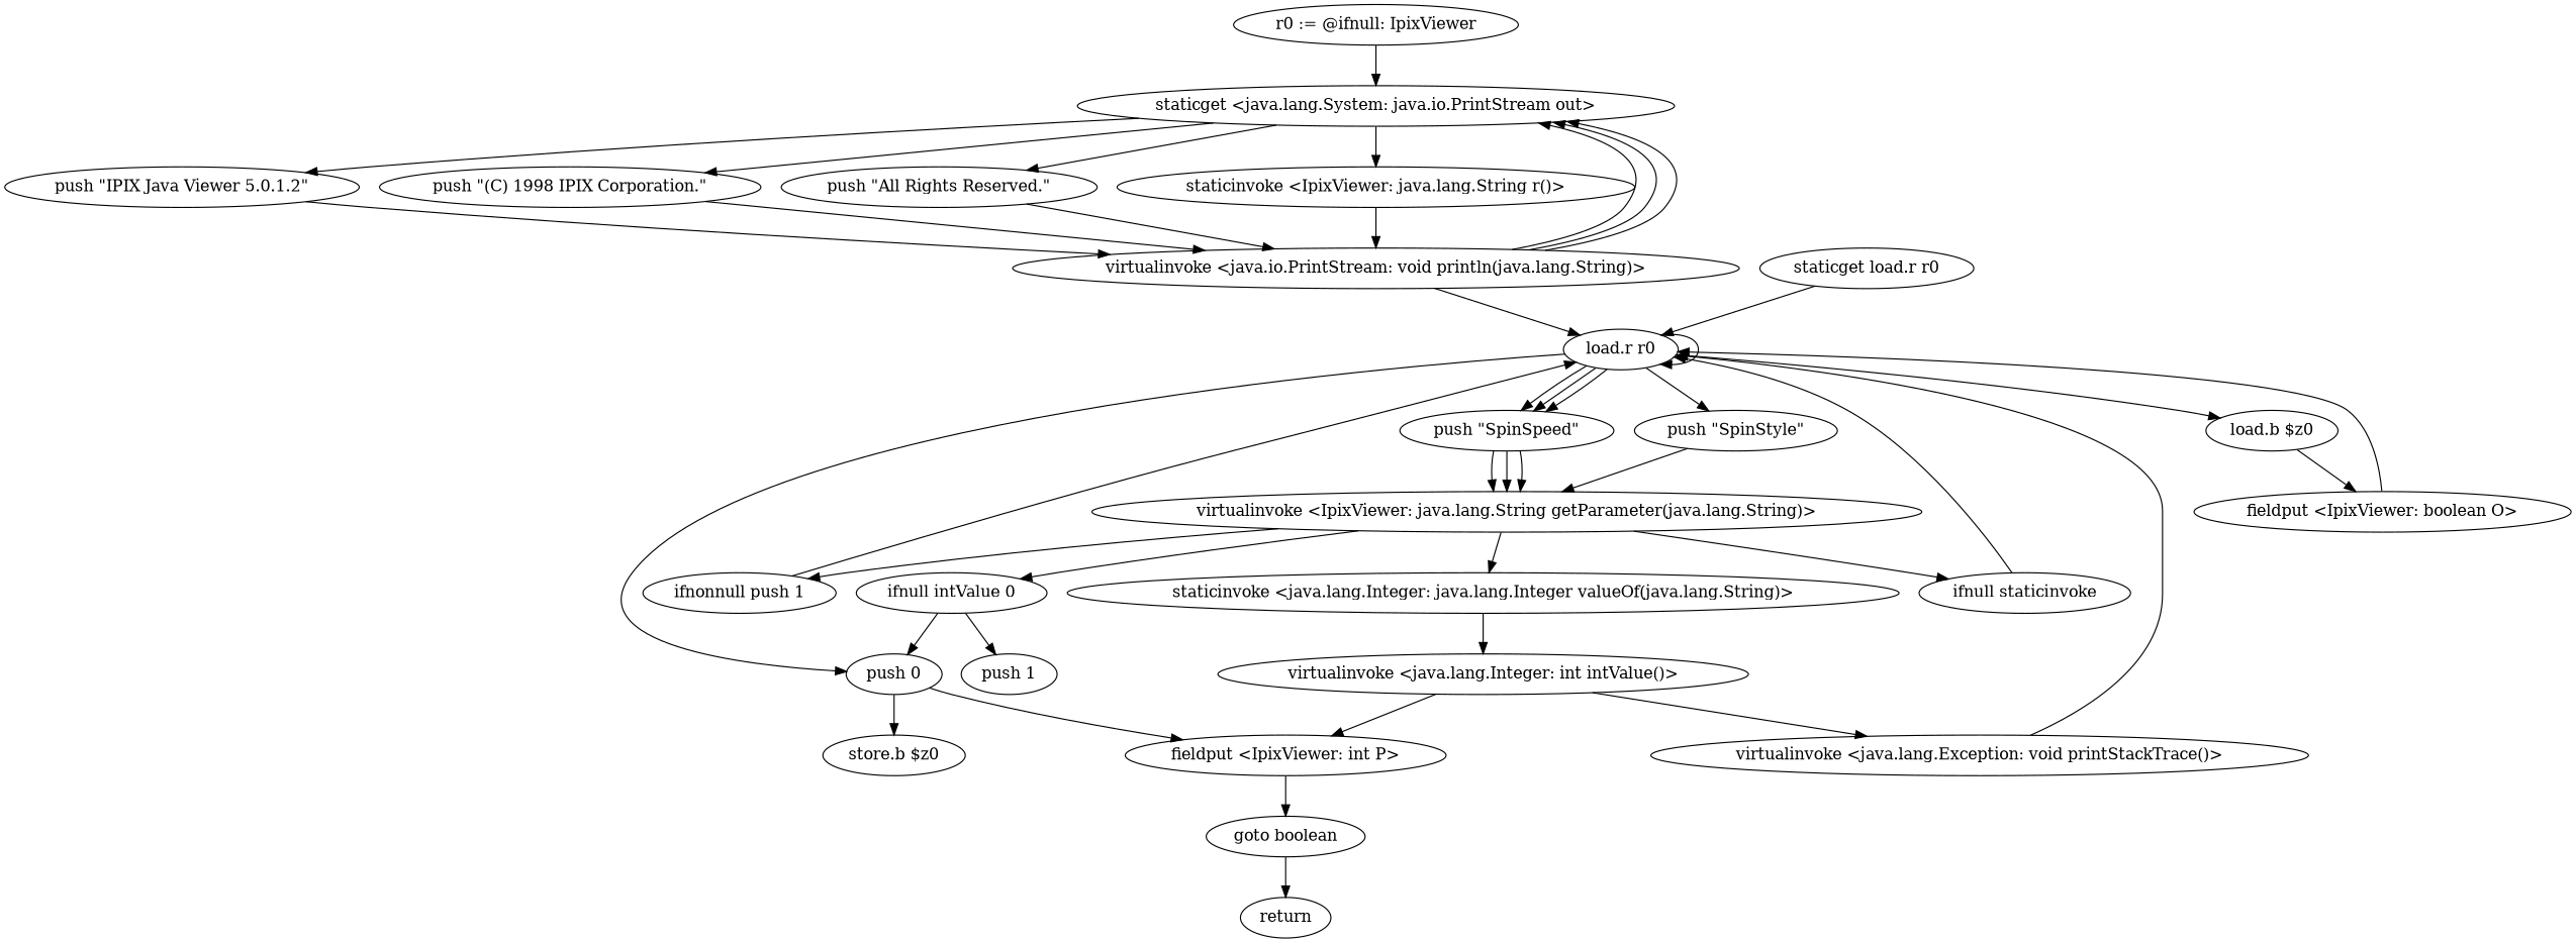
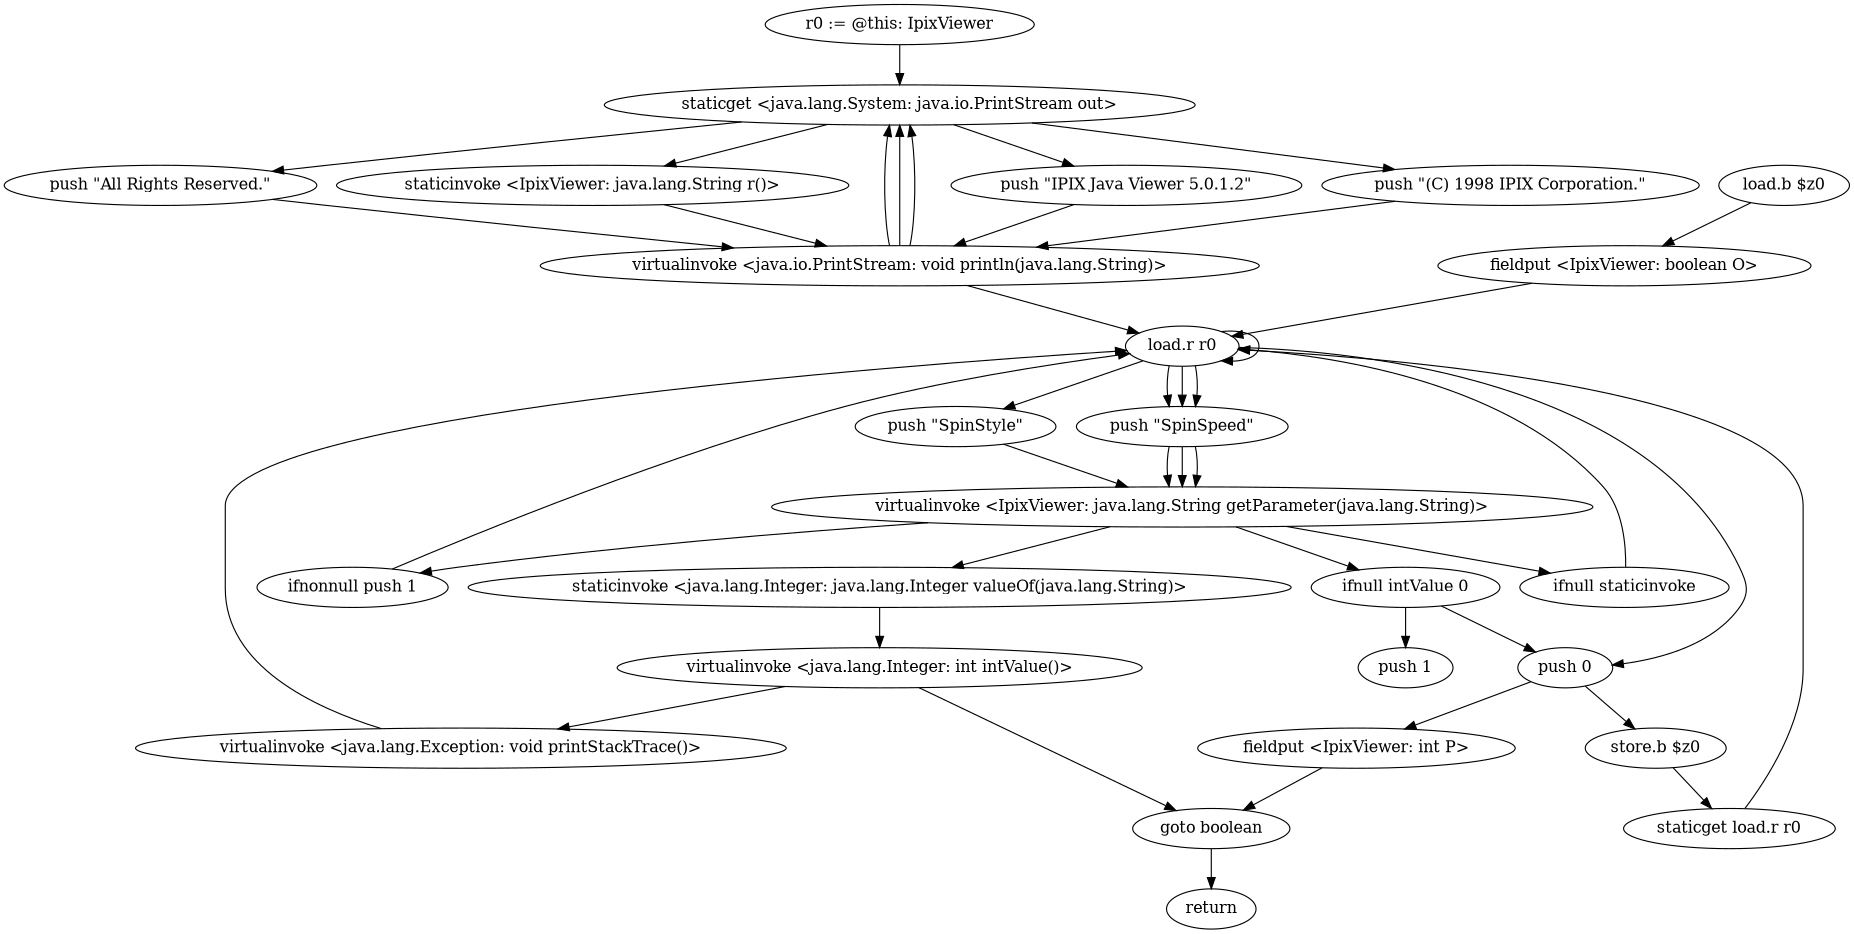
  digraph {
-   "r0 := @this: IpixViewer" [label="r0 := @ifnull: IpixViewer"]
+   "r0 := @this: IpixViewer"
    "staticget <java.lang.System: java.io.PrintStream out>"
    "push \"IPIX Java Viewer 5.0.1.2\""
    "push \"(C) 1998 IPIX Corporation.\""
    "push \"All Rights Reserved.\""
    "staticinvoke <IpixViewer: java.lang.String r()>"
    "virtualinvoke <java.io.PrintStream: void println(java.lang.String)>"
    "load.r r0"
    "push \"SpinSpeed\""
    "push \"SpinStyle\""
    "load.b $z0"
    "push 0"
    "virtualinvoke <IpixViewer: java.lang.String getParameter(java.lang.String)>"
    "fieldput <IpixViewer: boolean O>"
    "store.b $z0"
    "fieldput <IpixViewer: int P>"
    "ifnonnull push 1"
    n18 [label="ifnull intValue 0"]
    n19 [label="ifnull staticinvoke"]
    "staticinvoke <java.lang.Integer: java.lang.Integer valueOf(java.lang.String)>"
    "push 1"
    "virtualinvoke <java.lang.Integer: int intValue()>"
    n23 [label="staticget load.r r0"]
    "virtualinvoke <java.lang.Exception: void printStackTrace()>"
    n25 [label="goto boolean"]
    return
    "r0 := @this: IpixViewer" -> "staticget <java.lang.System: java.io.PrintStream out>"
    "staticget <java.lang.System: java.io.PrintStream out>" -> "push \"IPIX Java Viewer 5.0.1.2\""
    "staticget <java.lang.System: java.io.PrintStream out>" -> "push \"(C) 1998 IPIX Corporation.\""
    "staticget <java.lang.System: java.io.PrintStream out>" -> "push \"All Rights Reserved.\""
    "staticget <java.lang.System: java.io.PrintStream out>" -> "staticinvoke <IpixViewer: java.lang.String r()>"
    "push \"IPIX Java Viewer 5.0.1.2\"" -> "virtualinvoke <java.io.PrintStream: void println(java.lang.String)>"
    "push \"(C) 1998 IPIX Corporation.\"" -> "virtualinvoke <java.io.PrintStream: void println(java.lang.String)>"
    "push \"All Rights Reserved.\"" -> "virtualinvoke <java.io.PrintStream: void println(java.lang.String)>"
    "staticinvoke <IpixViewer: java.lang.String r()>" -> "virtualinvoke <java.io.PrintStream: void println(java.lang.String)>"
    "virtualinvoke <java.io.PrintStream: void println(java.lang.String)>" -> "staticget <java.lang.System: java.io.PrintStream out>"
    "virtualinvoke <java.io.PrintStream: void println(java.lang.String)>" -> "staticget <java.lang.System: java.io.PrintStream out>"
    "virtualinvoke <java.io.PrintStream: void println(java.lang.String)>" -> "staticget <java.lang.System: java.io.PrintStream out>"
    "virtualinvoke <java.io.PrintStream: void println(java.lang.String)>" -> "load.r r0"
    "load.r r0" -> "load.r r0"
    "load.r r0" -> "push \"SpinSpeed\""
    "load.r r0" -> "push \"SpinSpeed\""
    "load.r r0" -> "push \"SpinSpeed\""
    "load.r r0" -> "push \"SpinStyle\""
-   "load.r r0" -> "load.b $z0"
    "load.r r0" -> "push 0"
    "push \"SpinSpeed\"" -> "virtualinvoke <IpixViewer: java.lang.String getParameter(java.lang.String)>"
    "push \"SpinSpeed\"" -> "virtualinvoke <IpixViewer: java.lang.String getParameter(java.lang.String)>"
    "push \"SpinSpeed\"" -> "virtualinvoke <IpixViewer: java.lang.String getParameter(java.lang.String)>"
    "push \"SpinStyle\"" -> "virtualinvoke <IpixViewer: java.lang.String getParameter(java.lang.String)>"
    "load.b $z0" -> "fieldput <IpixViewer: boolean O>"
    "push 0" -> "store.b $z0"
    "push 0" -> "fieldput <IpixViewer: int P>"
    "virtualinvoke <IpixViewer: java.lang.String getParameter(java.lang.String)>" -> "ifnonnull push 1"
    "virtualinvoke <IpixViewer: java.lang.String getParameter(java.lang.String)>" -> n18
    "virtualinvoke <IpixViewer: java.lang.String getParameter(java.lang.String)>" -> n19
    "virtualinvoke <IpixViewer: java.lang.String getParameter(java.lang.String)>" -> "staticinvoke <java.lang.Integer: java.lang.Integer valueOf(java.lang.String)>"
    "fieldput <IpixViewer: boolean O>" -> "load.r r0"
+   "store.b $z0" -> n23
    "fieldput <IpixViewer: int P>" -> n25
    "ifnonnull push 1" -> "load.r r0"
    n18 -> "push 0"
    n18 -> "push 1"
    n19 -> "load.r r0"
    "staticinvoke <java.lang.Integer: java.lang.Integer valueOf(java.lang.String)>" -> "virtualinvoke <java.lang.Integer: int intValue()>"
-   "virtualinvoke <java.lang.Integer: int intValue()>" -> "fieldput <IpixViewer: int P>"
+   "virtualinvoke <java.lang.Integer: int intValue()>" -> n25
    "virtualinvoke <java.lang.Integer: int intValue()>" -> "virtualinvoke <java.lang.Exception: void printStackTrace()>"
    n23 -> "load.r r0"
    "virtualinvoke <java.lang.Exception: void printStackTrace()>" -> "load.r r0"
    n25 -> return
  }
